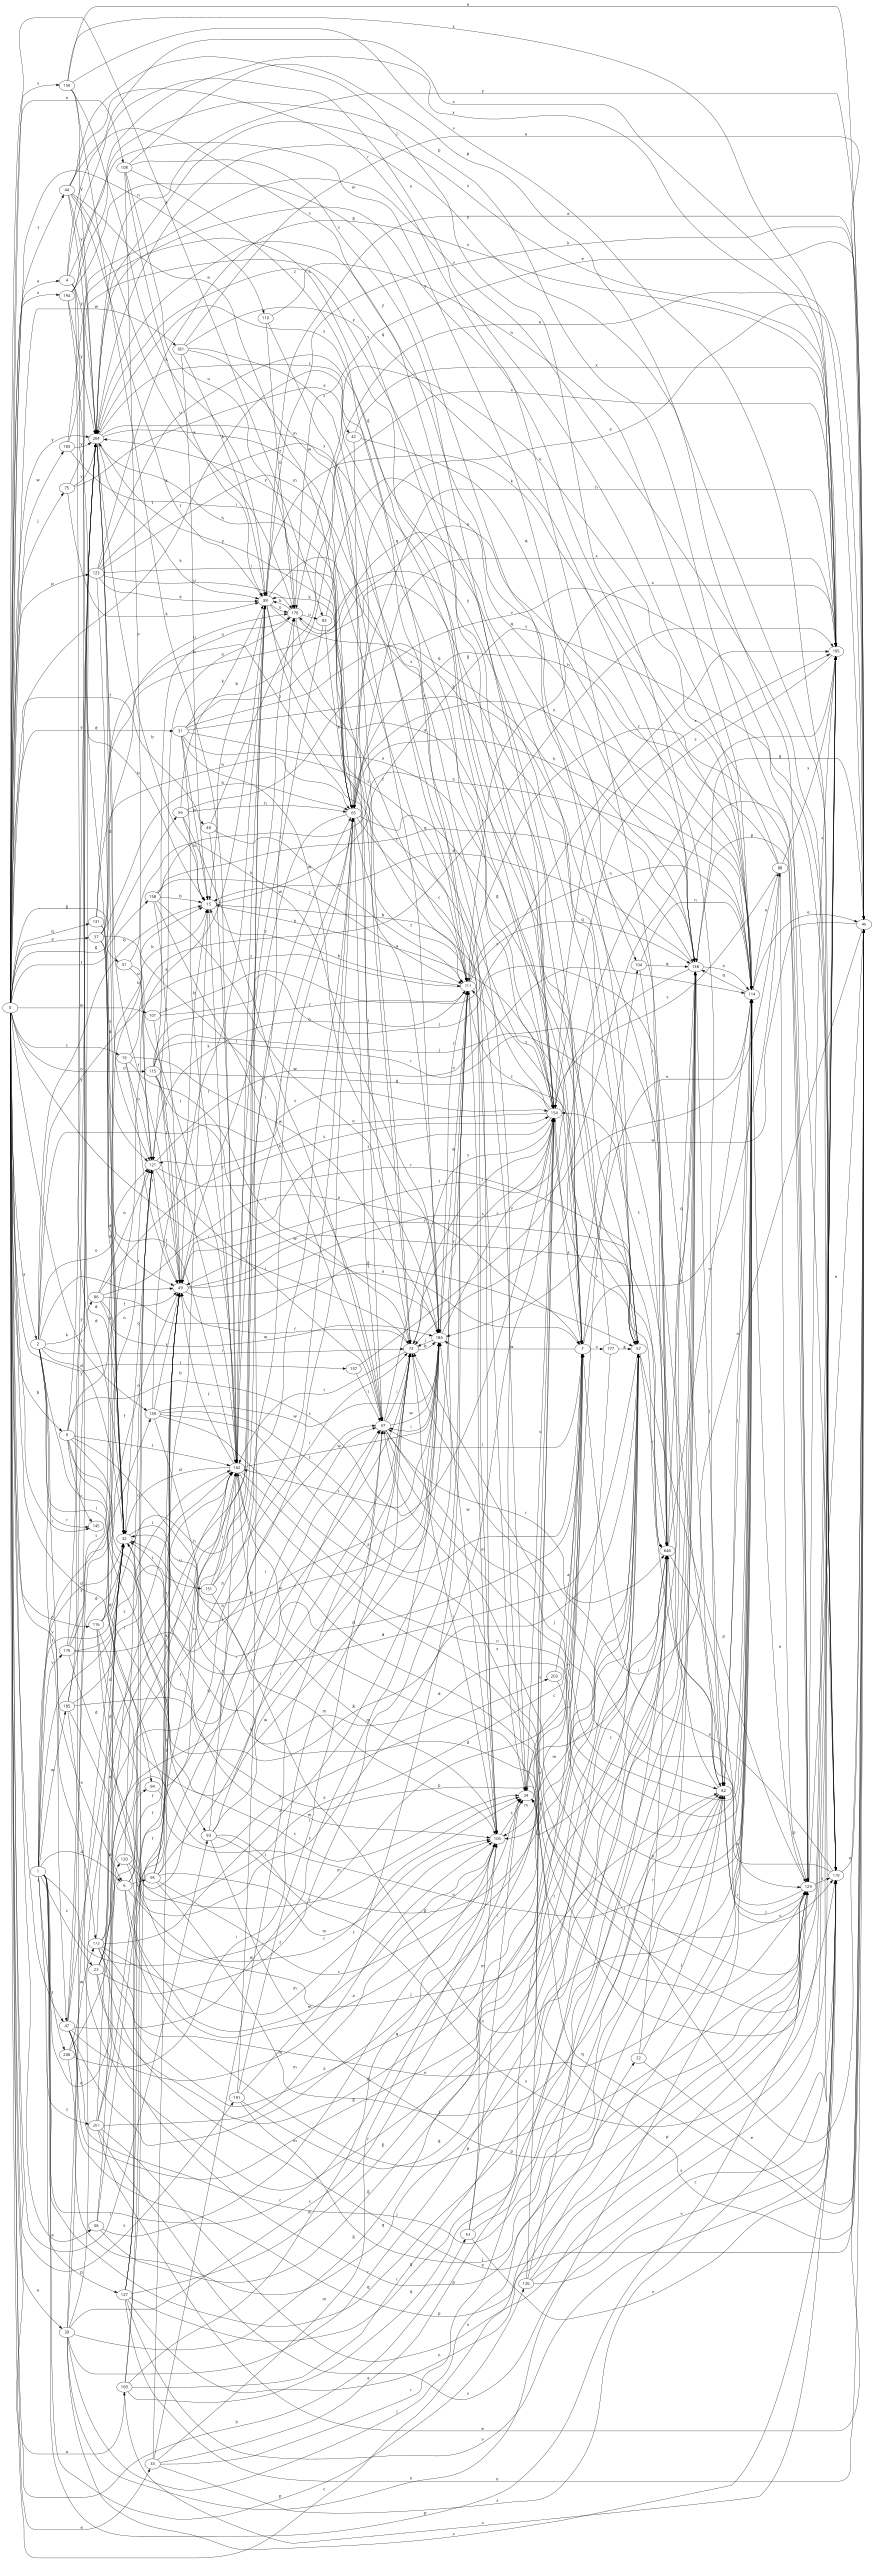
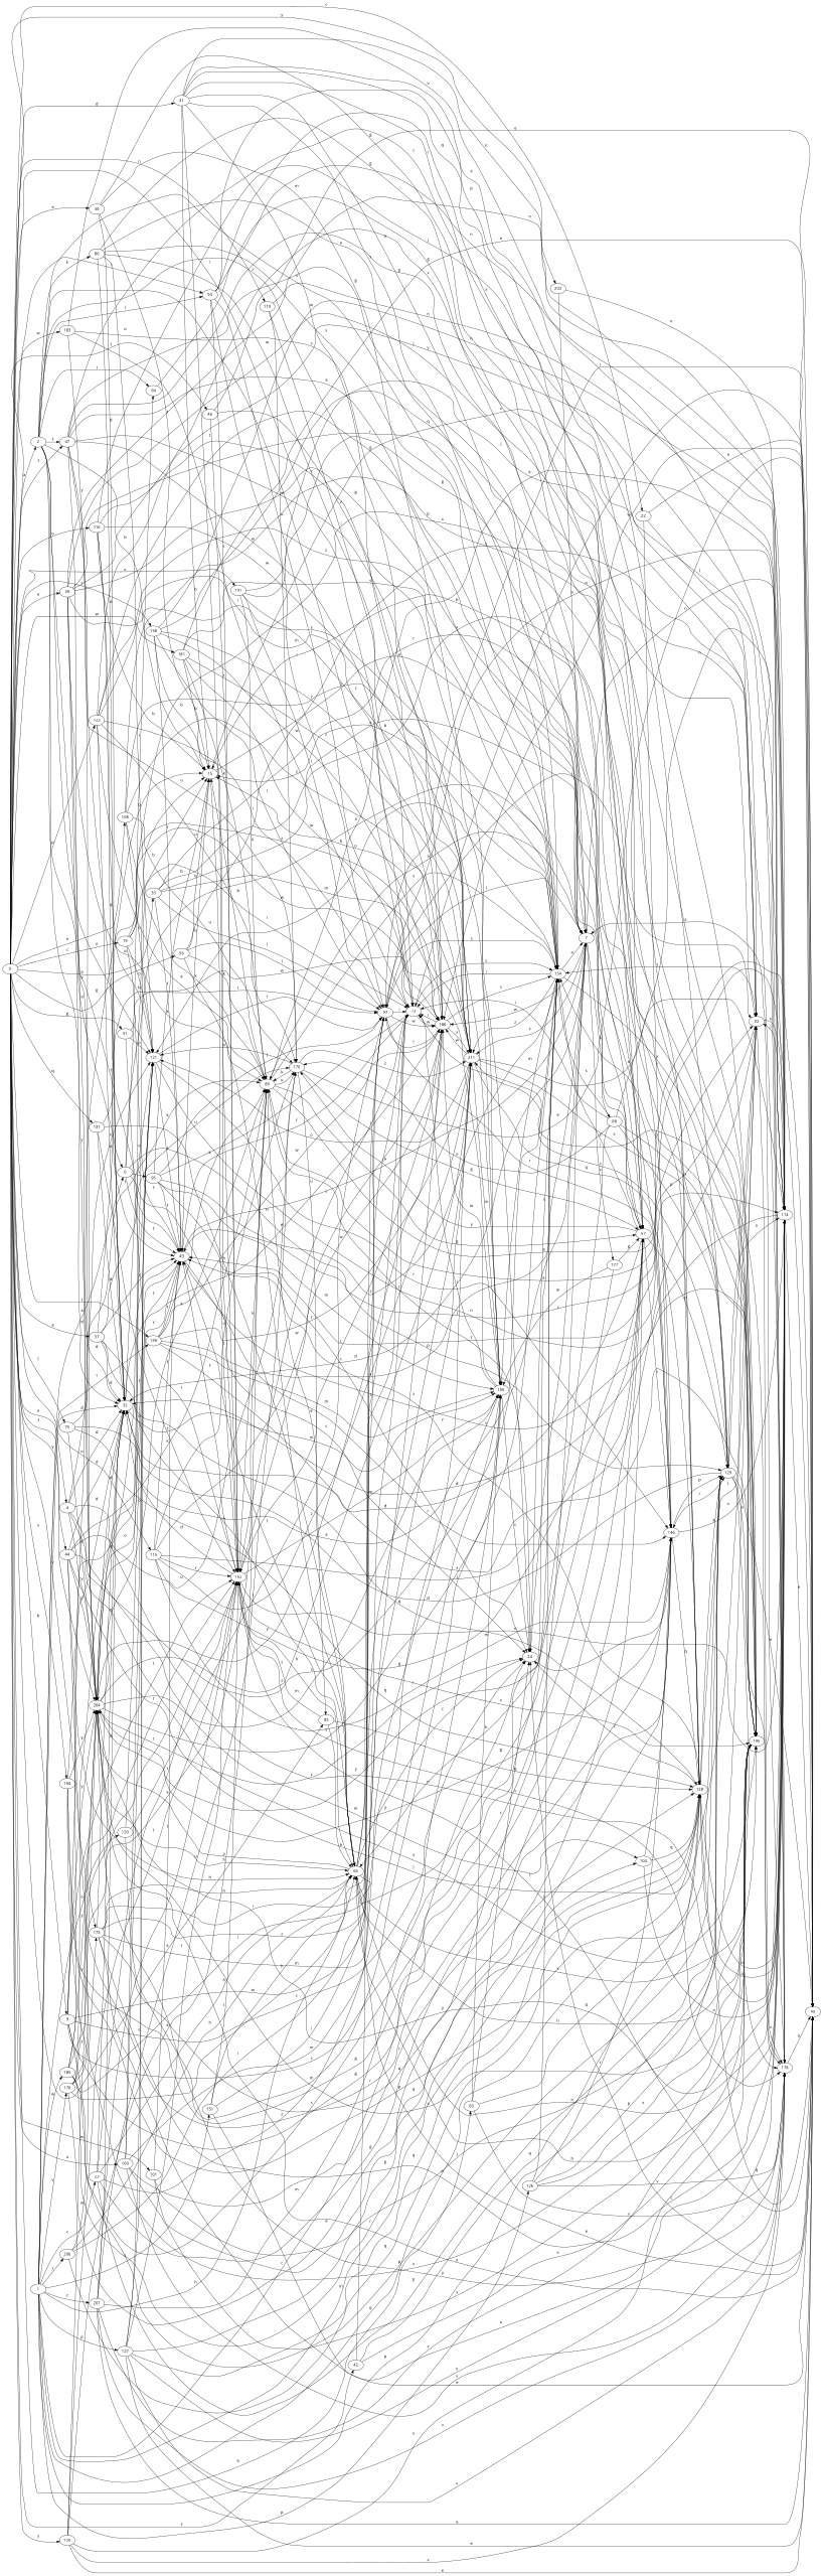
  strict digraph {
    fontname="Open Sans"
    rankdir=LR
    node [fontname="Open Sans"]
    edge [fontname="Open Sans"]
    0
    2
    4
    9
    19
    22
    31
    33
    36
    37
    39
    42
    44
    46
    n15 [label=47]
    51
    56
    63
    73
    75
    83
    93
    101
    108
    110
    115
    116
    123
    131
-   145
    150
-   157
    158
    159
    169
    173
    181
    183
    191
    194
    203
    204
    6
    32
    15
    49
    86
    94
    121
    154
    211
    104
    114
    195
    24
    129
    186
    57
    162
    40
    82
-   146 [label=646]
+   146
    138
    7
    97
    105
    65
    170
    178
    89
    1
    23
    120
    126
    127
    151
    176
    185
    206
    207
    95
    88
    177
    0 -> 2 [label=a]
    0 -> 4 [label=a]
    0 -> 9 [label=b]
    0 -> 19 [label=c]
    0 -> 22 [label=c]
    0 -> 31 [label=d]
    0 -> 33 [label=e]
    0 -> 36 [label=e]
    0 -> 37 [label=e]
    0 -> 39 [label=e]
    0 -> 42 [label=f]
    0 -> 44 [label=f]
    0 -> 46 [label=f]
    0 -> n15 [label=f]
    0 -> 51 [label=g]
    0 -> 56 [label=g]
    0 -> 63 [label=h]
    0 -> 73 [label=i]
    0 -> 75 [label=j]
    0 -> 83 [label=k]
    0 -> 93 [label=l]
    0 -> 101 [label=m]
    0 -> 108 [label=n]
    0 -> 110 [label=n]
    0 -> 115 [label=o]
    0 -> 116 [label=o]
    0 -> 123 [label=p]
    0 -> 131 [label=q]
-   0 -> 145 [label=r]
    0 -> 150 [label=s]
-   0 -> 157 [label=t]
    0 -> 158 [label=t]
    0 -> 159 [label=t]
    0 -> 169 [label=u]
    0 -> 173 [label=v]
    0 -> 181 [label=w]
    0 -> 183 [label=w]
    0 -> 191 [label=x]
    0 -> 194 [label=x]
    0 -> 203 [label=y]
    0 -> 204 [label=y]
    2 -> n15 [label=f]
    2 -> 73 [label=i]
    2 -> 93 [label=l]
-   2 -> 145 [label=r]
    2 -> 6 [label=a]
    2 -> 32 [label=d]
    2 -> 15 [label=b]
    2 -> 49 [label=f]
    2 -> 86 [label=k]
    2 -> 94 [label=l]
    2 -> 121 [label=o]
    2 -> 154 [label=s]
    2 -> 211 [label=z]
    4 -> 204 [label=y]
    4 -> 32 [label=d]
    4 -> 121 [label=o]
    4 -> 104 [label=m]
    4 -> 114 [label=n]
    4 -> 195 [label=x]
-   9 -> 145 [label=r]
    9 -> 204 [label=y]
    9 -> 49 [label=f]
    9 -> 154 [label=s]
    9 -> 24 [label=c]
    9 -> 129 [label=p]
    9 -> 186 [label=w]
    9 -> 57 [label=g]
    9 -> 162 [label=t]
    19 -> 73 [label=i]
    19 -> 49 [label=f]
    19 -> 121 [label=o]
    19 -> 195 [label=x]
    19 -> 186 [label=w]
    22 -> 40 [label=e]
    22 -> 82 [label=j]
    22 -> 146 [label=r]
    31 -> 15 [label=b]
    31 -> 154 [label=s]
    31 -> 114 [label=n]
    31 -> 195 [label=x]
    31 -> 186 [label=w]
    31 -> 162 [label=t]
    31 -> 146 [label=r]
    31 -> 138 [label=q]
    31 -> 7 [label=a]
    33 -> 49 [label=f]
    33 -> 195 [label=x]
    33 -> 146 [label=r]
    33 -> 7 [label=a]
    33 -> 97 [label=l]
    33 -> 105 [label=m]
    36 -> 32 [label=d]
    36 -> 57 [label=g]
    36 -> 162 [label=t]
    36 -> 105 [label=m]
    37 -> 32 [label=d]
    37 -> 49 [label=f]
    37 -> 138 [label=q]
    37 -> 97 [label=l]
    37 -> 65 [label=h]
    37 -> 170 [label=u]
    39 -> 204 [label=y]
    39 -> 32 [label=d]
    39 -> 154 [label=s]
    39 -> 114 [label=n]
    39 -> 57 [label=g]
    39 -> 82 [label=j]
    39 -> 146 [label=r]
    39 -> 178 [label=v]
    39 -> 89 [label=k]
    42 -> 195 [label=x]
    42 -> 138 [label=q]
    42 -> 97 [label=l]
    44 -> 204 [label=y]
    44 -> 32 [label=d]
    44 -> 154 [label=s]
    44 -> 82 [label=j]
    44 -> 146 [label=r]
    44 -> 65 [label=h]
    44 -> 170 [label=u]
    44 -> 89 [label=k]
    46 -> 211 [label=z]
    46 -> 162 [label=t]
    46 -> 40 [label=e]
    n15 -> 204 [label=y]
    n15 -> 49 [label=f]
    n15 -> 129 [label=p]
    n15 -> 186 [label=w]
    n15 -> 57 [label=g]
    n15 -> 82 [label=j]
    n15 -> 7 [label=a]
    n15 -> 105 [label=m]
    n15 -> 170 [label=u]
    51 -> 121 [label=o]
    51 -> 186 [label=w]
    51 -> 162 [label=t]
    56 -> 15 [label=b]
    56 -> 97 [label=l]
    56 -> 65 [label=h]
    56 -> 178 [label=v]
    56 -> 89 [label=k]
    63 -> 24 [label=c]
    63 -> 138 [label=q]
    63 -> 105 [label=m]
    63 -> 178 [label=v]
    73 -> 49 [label=f]
    73 -> 154 [label=s]
-   73 -> 186 [label=b]
+   73 -> 186 [label=w]
    73 -> 162 [label=t]
    75 -> 204 [label=y]
    75 -> 138 [label=q]
    75 -> 7 [label=a]
    75 -> 89 [label=k]
    83 -> 162 [label=t]
    83 -> 138 [label=q]
    83 -> 65 [label=h]
    93 -> 73 [label=i]
    93 -> 195 [label=x]
    93 -> 129 [label=p]
    93 -> 57 [label=g]
    93 -> 162 [label=t]
    93 -> 97 [label=l]
    101 -> 49 [label=f]
    101 -> 195 [label=x]
    101 -> 82 [label=j]
    108 -> 121 [label=o]
    108 -> 154 [label=s]
    108 -> 211 [label=z]
    108 -> 129 [label=p]
    108 -> 170 [label=u]
    108 -> 89 [label=k]
    110 -> 73 [label=i]
    110 -> 114 [label=n]
    110 -> 170 [label=u]
    115 -> 49 [label=f]
    115 -> 211 [label=z]
    115 -> 186 [label=w]
    115 -> 57 [label=g]
    115 -> 162 [label=t]
    115 -> 82 [label=j]
    115 -> 146 [label=r]
    115 -> 170 [label=u]
    116 -> 32 [label=d]
    116 -> 15 [label=b]
    116 -> 121 [label=o]
    116 -> 24 [label=c]
    116 -> 186 [label=w]
    116 -> 82 [label=j]
    123 -> 73 [label=i]
    123 -> 32 [label=d]
    123 -> 154 [label=s]
    123 -> 195 [label=x]
    123 -> 57 [label=g]
    123 -> 105 [label=m]
    123 -> 170 [label=u]
    123 -> 89 [label=k]
    131 -> 32 [label=d]
    131 -> 211 [label=z]
    131 -> 162 [label=t]
    131 -> 65 [label=h]
    150 -> 204 [label=y]
    150 -> 195 [label=x]
    150 -> 162 [label=t]
    150 -> 40 [label=e]
    150 -> 178 [label=v]
    150 -> 89 [label=k]
-   157 -> 195 [label=x]
-   157 -> 97 [label=l]
    158 -> 15 [label=b]
    158 -> 49 [label=f]
    158 -> 211 [label=z]
    158 -> 114 [label=n]
    158 -> 186 [label=w]
    158 -> 138 [label=q]
    158 -> 97 [label=l]
    159 -> 49 [label=f]
    159 -> 211 [label=z]
    159 -> 195 [label=x]
    159 -> 186 [label=w]
    159 -> 7 [label=a]
    159 -> 105 [label=m]
    159 -> 89 [label=k]
    169 -> 49 [label=f]
    169 -> 121 [label=o]
    169 -> 146 [label=r]
    169 -> 138 [label=q]
    169 -> 105 [label=m]
    169 -> 178 [label=v]
    173 -> 73 [label=i]
    173 -> 32 [label=d]
    173 -> 211 [label=z]
    173 -> 114 [label=n]
    173 -> 40 [label=e]
    173 -> 138 [label=q]
    173 -> 105 [label=m]
    173 -> 65 [label=h]
    181 -> 15 [label=b]
    181 -> 154 [label=s]
    181 -> 211 [label=z]
    181 -> 186 [label=w]
    181 -> 40 [label=e]
    181 -> 89 [label=k]
    183 -> 73 [label=i]
    183 -> 204 [label=y]
    183 -> 154 [label=s]
    183 -> 178 [label=v]
    191 -> 211 [label=z]
    191 -> 57 [label=g]
    191 -> 82 [label=j]
    191 -> 97 [label=l]
    191 -> 89 [label=k]
    194 -> 204 [label=y]
    194 -> 15 [label=b]
    194 -> 195 [label=x]
    194 -> 129 [label=p]
    194 -> 57 [label=g]
    203 -> 114 [label=n]
    203 -> 7 [label=a]
    204 -> 32 [label=d]
    204 -> 15 [label=b]
    204 -> 49 [label=f]
    204 -> 121 [label=o]
    204 -> 154 [label=s]
    204 -> 211 [label=z]
    204 -> 195 [label=x]
    204 -> 24 [label=c]
    204 -> 105 [label=m]
    204 -> 65 [label=h]
    204 -> 89 [label=k]
    6 -> 49 [label=f]
    6 -> 94 [label=l]
    6 -> 24 [label=c]
    6 -> 129 [label=p]
    6 -> 7 [label=a]
    6 -> 95 [label=l]
    32 -> 121 [label=o]
    32 -> 186 [label=w]
    32 -> 105 [label=m]
    15 -> 162 [label=t]
    15 -> 7 [label=a]
    15 -> 178 [label=v]
    49 -> 15 [label=b]
    49 -> 146 [label=r]
    49 -> 7 [label=a]
    49 -> 178 [label=v]
    86 -> 32 [label=d]
    86 -> 121 [label=o]
    86 -> 154 [label=s]
    86 -> 186 [label=w]
    86 -> 57 [label=g]
    86 -> 7 [label=a]
    94 -> 114 [label=n]
    121 -> 49 [label=f]
    121 -> 114 [label=n]
    121 -> 146 [label=r]
    121 -> 97 [label=l]
    154 -> 73 [label=i]
    154 -> 15 [label=b]
    154 -> 49 [label=f]
    154 -> 121 [label=o]
    154 -> 211 [label=z]
    154 -> 195 [label=x]
    154 -> 7 [label=a]
    154 -> 105 [label=m]
    211 -> 15 [label=b]
    211 -> 121 [label=o]
    211 -> 114 [label=n]
    211 -> 195 [label=x]
    211 -> 186 [label=w]
    211 -> 138 [label=q]
    211 -> 105 [label=m]
    104 -> 114 [label=n]
    104 -> 146 [label=r]
    104 -> 138 [label=q]
    114 -> 204 [label=y]
    114 -> 32 [label=d]
    114 -> 40 [label=e]
    114 -> 82 [label=j]
    114 -> 138 [label=q]
    114 -> 65 [label=h]
    114 -> 89 [label=k]
    195 -> 154 [label=s]
    195 -> 65 [label=h]
    24 -> 154 [label=s]
    24 -> 146 [label=r]
    129 -> 32 [label=d]
    129 -> 211 [label=z]
    129 -> 114 [label=n]
    129 -> 195 [label=x]
    129 -> 40 [label=e]
    129 -> 82 [label=j]
    129 -> 146 [label=r]
    129 -> 178 [label=v]
    186 -> 73 [label=i]
    186 -> 204 [label=y]
    186 -> 154 [label=s]
    186 -> 211 [label=z]
    186 -> 162 [label=t]
    186 -> 97 [label=l]
    57 -> 32 [label=d]
    57 -> 154 [label=s]
    57 -> 129 [label=p]
    57 -> 146 [label=r]
    57 -> 170 [label=y]
    162 -> 32 [label=d]
    162 -> 49 [label=f]
    162 -> 114 [label=n]
    162 -> 195 [label=x]
    162 -> 186 [label=w]
    162 -> 105 [label=m]
    162 -> 65 [label=h]
    162 -> 178 [label=v]
    162 -> 89 [label=k]
    40 -> 73 [label=i]
    40 -> 204 [label=y]
    40 -> 24 [label=c]
    40 -> 186 [label=w]
    40 -> 162 [label=t]
    40 -> 138 [label=q]
    40 -> 97 [label=l]
    40 -> 89 [label=k]
    82 -> 49 [label=f]
    82 -> 154 [label=s]
    82 -> 114 [label=n]
    82 -> 178 [label=v]
    146 -> 204 [label=y]
    146 -> 114 [label=n]
    146 -> 129 [label=p]
    146 -> 138 [label=q]
    138 -> 15 [label=b]
    138 -> 49 [label=f]
    138 -> 114 [label=n]
    138 -> 24 [label=c]
    138 -> 129 [label=p]
    138 -> 82 [label=j]
    7 -> 32 [label=d]
    7 -> 211 [label=z]
    7 -> 114 [label=n]
    7 -> 24 [label=c]
    7 -> 186 [label=w]
    7 -> 97 [label=l]
    7 -> 88 [label=k]
    7 -> 177 [label=v]
    97 -> 73 [label=i]
    97 -> 154 [label=s]
    97 -> 114 [label=n]
    97 -> 186 [label=w]
    97 -> 82 [label=j]
    97 -> 146 [label=r]
    105 -> 73 [label=i]
    105 -> 24 [label=c]
    105 -> 186 [label=w]
    65 -> 204 [label=y]
    65 -> 49 [label=f]
    65 -> 211 [label=z]
    65 -> 114 [label=n]
    65 -> 195 [label=x]
    65 -> 24 [label=c]
    65 -> 57 [label=g]
    65 -> 40 [label=e]
    65 -> 97 [label=l]
    65 -> 89 [label=k]
    170 -> 83 [label=u]
    170 -> 121 [label=o]
    170 -> 211 [label=z]
    170 -> 57 [label=g]
    170 -> 40 [label=e]
    170 -> 89 [label=k]
    178 -> 73 [label=i]
    178 -> 204 [label=y]
    178 -> 40 [label=e]
    178 -> 7 [label=a]
    89 -> 15 [label=b]
    89 -> 154 [label=s]
    89 -> 24 [label=c]
    89 -> 57 [label=g]
    89 -> 40 [label=e]
    89 -> 7 [label=a]
    89 -> 170 [label=u]
    1 -> 159 [label=t]
    1 -> 6 [label=a]
    1 -> 32 [label=d]
    1 -> 104 [label=m]
    1 -> 24 [label=c]
    1 -> 129 [label=p]
    1 -> 138 [label=q]
    1 -> 65 [label=h]
    1 -> 23 [label=c]
    1 -> 120 [label=o]
    1 -> 126 [label=p]
    1 -> 127 [label=p]
    1 -> 151 [label=s]
    1 -> 176 [label=v]
    1 -> 185 [label=w]
    1 -> 206 [label=z]
    1 -> 207 [label=z]
    23 -> 32 [label=d]
    23 -> 211 [label=z]
    23 -> 129 [label=p]
    23 -> 57 [label=g]
    23 -> 162 [label=t]
    23 -> 65 [label=h]
    120 -> 121 [label=o]
    120 -> 97 [label=l]
    120 -> 105 [label=m]
    126 -> 154 [label=s]
    126 -> 195 [label=x]
    126 -> 129 [label=p]
    126 -> 146 [label=r]
    126 -> 178 [label=v]
    127 -> 49 [label=f]
    127 -> 121 [label=o]
    127 -> 114 [label=n]
    127 -> 57 [label=g]
    127 -> 162 [label=t]
    127 -> 40 [label=e]
    127 -> 138 [label=q]
    127 -> 178 [label=v]
    151 -> 73 [label=i]
    151 -> 114 [label=n]
    151 -> 162 [label=t]
    151 -> 65 [label=h]
    176 -> 204 [label=y]
    176 -> 15 [label=b]
    176 -> 162 [label=t]
    176 -> 7 [label=a]
    176 -> 97 [label=l]
    176 -> 89 [label=k]
    185 -> 73 [label=i]
    185 -> 204 [label=y]
    185 -> 32 [label=d]
    185 -> 154 [label=s]
    185 -> 162 [label=t]
    185 -> 146 [label=r]
    206 -> 73 [label=i]
    206 -> 173 [label=w]
    206 -> 138 [label=q]
    206 -> 65 [label=h]
    207 -> 32 [label=d]
    207 -> 195 [label=x]
    207 -> 162 [label=t]
    207 -> 40 [label=e]
    207 -> 105 [label=m]
    207 -> 170 [label=u]
    207 -> 178 [label=v]
    95 -> 73 [label=i]
    95 -> 15 [label=b]
    95 -> 49 [label=f]
    95 -> 24 [label=c]
    95 -> 82 [label=j]
    95 -> 97 [label=l]
    95 -> 105 [label=m]
    88 -> 73 [label=i]
    88 -> 154 [label=s]
-   114 -> 88 [label=n]
+   88 -> 114 [label=n]
    88 -> 195 [label=x]
    88 -> 129 [label=p]
    88 -> 65 [label=h]
    88 -> 170 [label=u]
    177 -> 204 [label=y]
    177 -> 57 [label=g]
    177 -> 105 [label=m]
  }
